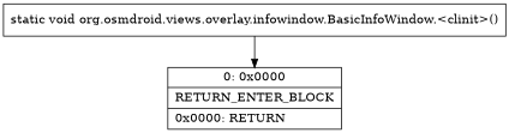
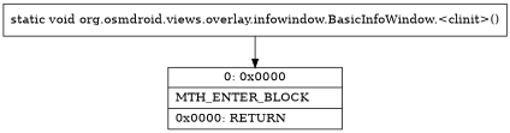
  digraph {
    node [shape=record]
-   n1 [label="{0\:\ 0x0000|RETURN_ENTER_BLOCK\l|0x0000: RETURN   \l}"]
+   n1 [label="{0\:\ 0x0000|MTH_ENTER_BLOCK\l|0x0000: RETURN   \l}"]
    n2 [label="{static void org.osmdroid.views.overlay.infowindow.BasicInfoWindow.\<clinit\>() }"]
    n2 -> n1
  }
